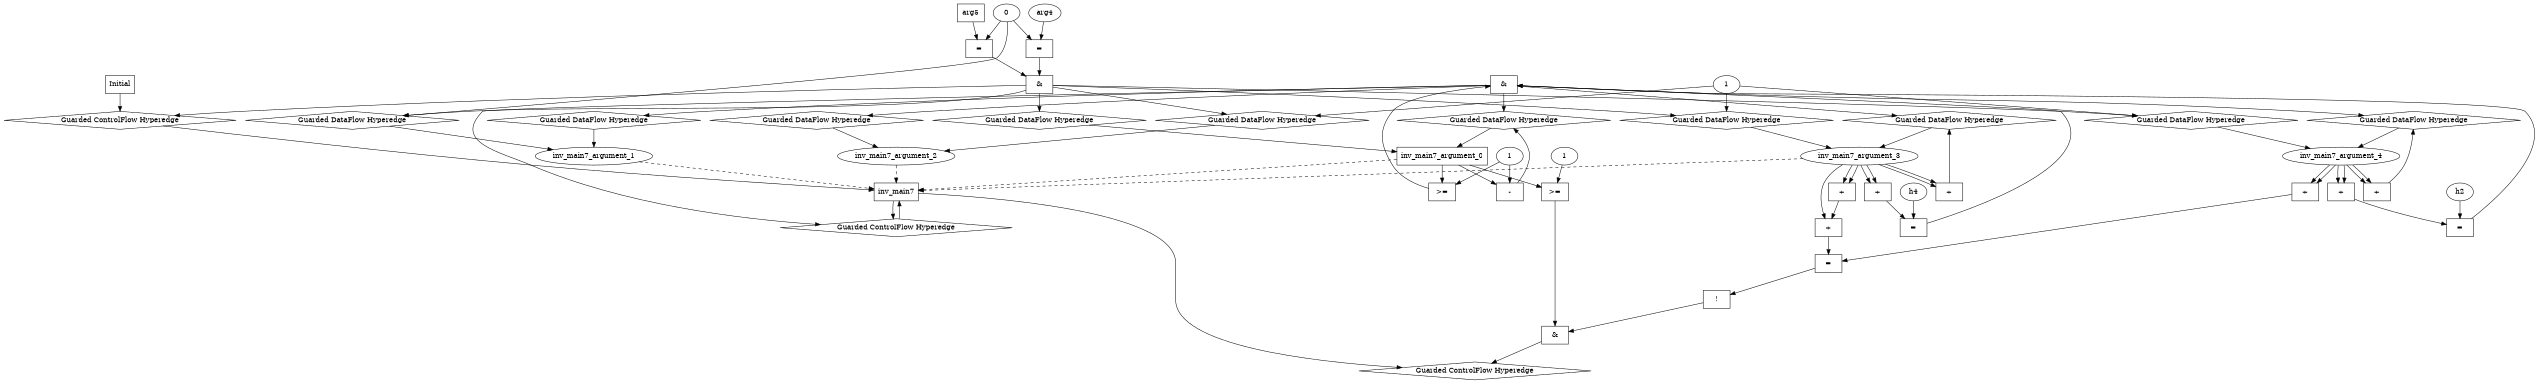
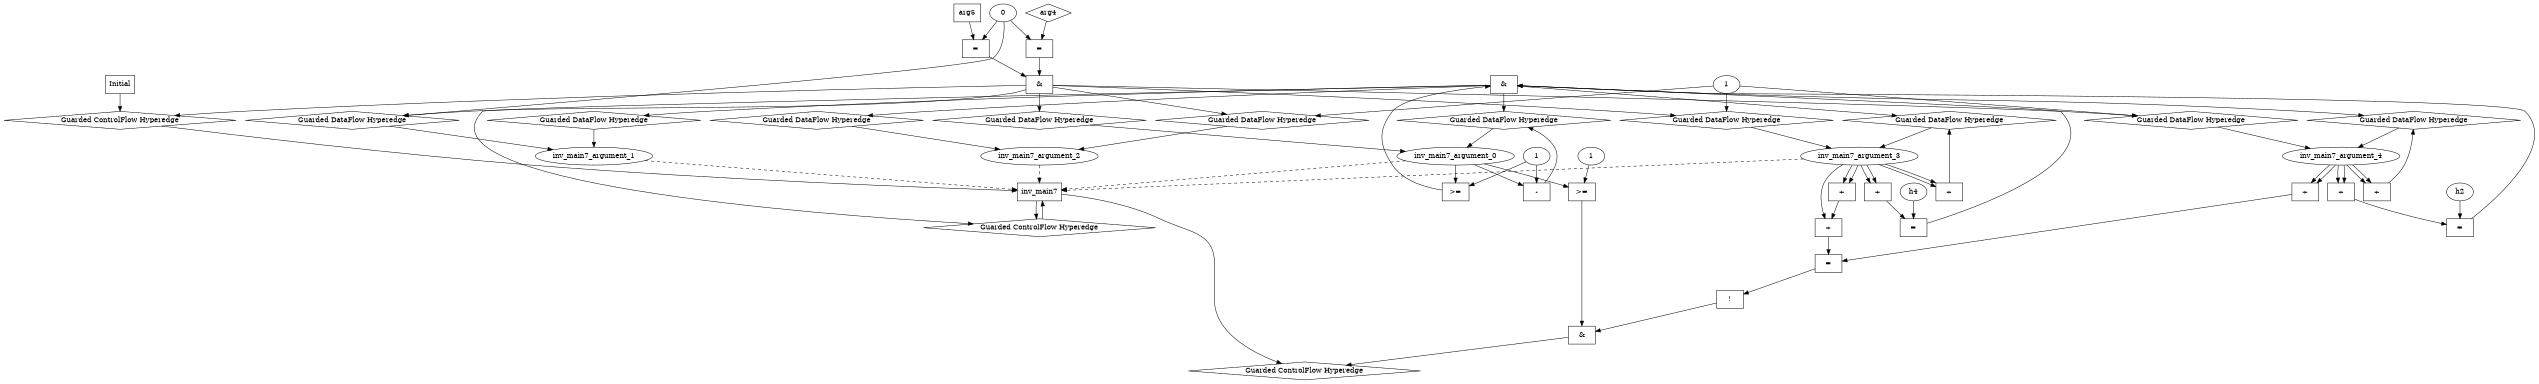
  digraph {
    node [shape=rect]
    n1 [label=inv_main7]
    n2 [label="Guarded ControlFlow Hyperedge" shape=diamond]
    n3 [label="Guarded ControlFlow Hyperedge" shape=diamond]
    n4 [label=Initial]
    n5 [label="Guarded ControlFlow Hyperedge" shape=diamond]
-   n6 [label=inv_main7_argument_0 shape=box]
+   n6 [label=inv_main7_argument_0 shape=oval]
    n7 [label=">="]
    n8 [label="-"]
    n9 [label=">="]
    n10 [label="&"]
    n11 [label="Guarded DataFlow Hyperedge" shape=diamond]
    n12 [label="&"]
    n13 [label=inv_main7_argument_1 shape=oval]
    n14 [label=inv_main7_argument_2 shape=oval]
    n15 [label=inv_main7_argument_3 shape=oval]
    n16 [label="+"]
    n17 [label="+"]
    n18 [label="+"]
    n19 [label="+"]
    n20 [label="="]
    n21 [label="Guarded DataFlow Hyperedge" shape=diamond]
    n22 [label="="]
    n23 [label=inv_main7_argument_4 shape=oval]
    n24 [label="+"]
    n25 [label="+"]
    n26 [label="+"]
    n27 [label="="]
    n28 [label="Guarded DataFlow Hyperedge" shape=diamond]
    n29 [label="&"]
    n30 [label="Guarded DataFlow Hyperedge" shape=diamond]
    n31 [label="Guarded DataFlow Hyperedge" shape=diamond]
    n32 [label="Guarded DataFlow Hyperedge" shape=diamond]
    n33 [label="Guarded DataFlow Hyperedge" shape=diamond]
    n34 [label="Guarded DataFlow Hyperedge" shape=diamond]
    n35 [label="="]
-   n36 [label=arg4 shape=""]
+   n36 [label=arg4 shape=diamond]
    n37 [label=0 shape=""]
    n38 [label="="]
    n39 [label=arg5 shape=box]
    n40 [label=1 shape=""]
    n41 [label="Guarded DataFlow Hyperedge" shape=diamond]
    n42 [label="Guarded DataFlow Hyperedge" shape=diamond]
    n43 [label=1 shape=""]
    n44 [label=h4 shape=""]
    n45 [label=h2 shape=""]
    n46 [label="!"]
    n47 [label=1 shape=""]
    n1 -> n2
    n1 -> n3
    n2 -> n1
    n4 -> n5
    n5 -> n1
    n6 -> n1 [style=dashed]
    n6 -> n7
    n6 -> n8
    n6 -> n9
    n7 -> n10
    n8 -> n11
    n9 -> n12
    n10 -> n2
    n10 -> n11
    n10 -> n21
    n10 -> n28
    n10 -> n41
    n10 -> n42
    n11 -> n6
    n12 -> n3
    n13 -> n1 [style=dashed]
    n14 -> n1 [style=dashed]
    n15 -> n1 [style=dashed]
    n15 -> n16
    n15 -> n16
    n15 -> n17
    n15 -> n17
    n15 -> n18
    n15 -> n19
    n15 -> n19
    n16 -> n20
    n17 -> n21
    n18 -> n22
    n19 -> n18
    n20 -> n10
    n21 -> n15
    n22 -> n46
    n23 -> n24
    n23 -> n24
    n23 -> n25
    n23 -> n25
    n23 -> n26
    n23 -> n26
    n24 -> n27
    n25 -> n28
    n26 -> n22
    n27 -> n10
    n28 -> n23
    n29 -> n5
    n29 -> n30
    n29 -> n31
    n29 -> n32
    n29 -> n33
    n29 -> n34
    n30 -> n13
    n31 -> n14
    n32 -> n15
    n33 -> n23
    n34 -> n6
    n35 -> n29
    n36 -> n35
    n37 -> n30
    n37 -> n35
    n37 -> n38
    n38 -> n29
    n39 -> n38
    n40 -> n31
    n40 -> n32
    n40 -> n33
    n41 -> n13
    n42 -> n14
    n43 -> n7
    n43 -> n8
    n44 -> n20
    n45 -> n27
    n46 -> n12
    n47 -> n9
  }
